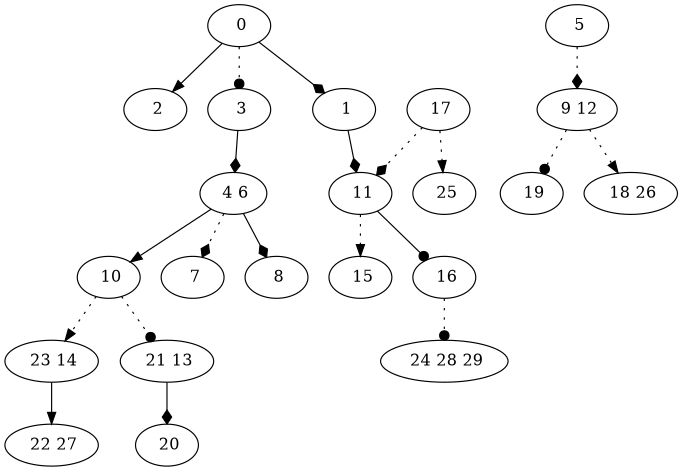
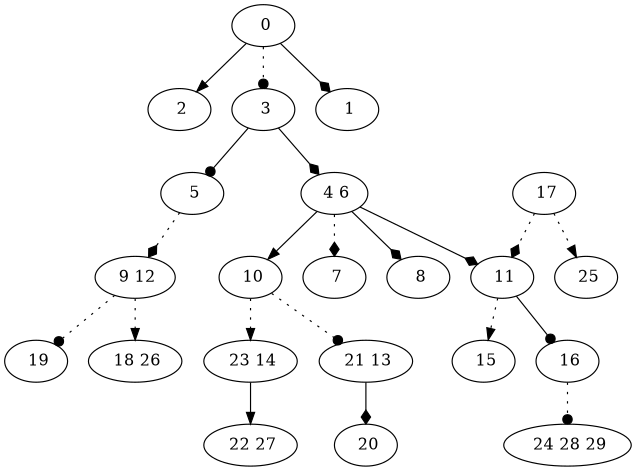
  digraph {
    edge [arrowhead=diamond style=dotted]
    " 0"
    " 2"
    " 3"
    " 1"
    " 5"
    " 4 6"
    " 9 12"
    " 10"
    " 11"
    " 7"
    " 8"
    " 19"
    " 18 26"
    " 23 14"
    " 21 13"
    " 15"
    " 16"
    " 22 27"
    " 20"
    " 24 28 29"
    " 17"
    " 25"
    " 0" -> " 2" [arrowhead=normal style=solid]
    " 0" -> " 3" [arrowhead=dot]
    " 0" -> " 1" [style=solid]
+   " 3" -> " 5" [arrowhead=dot style=solid]
    " 3" -> " 4 6" [style=solid]
    " 5" -> " 9 12"
    " 4 6" -> " 10" [arrowhead=normal style=solid]
-   " 1" -> " 11" [style=solid]
+   " 4 6" -> " 11" [style=solid]
    " 4 6" -> " 7"
    " 4 6" -> " 8" [style=solid]
    " 9 12" -> " 19" [arrowhead=dot]
    " 9 12" -> " 18 26" [arrowhead=normal]
    " 10" -> " 23 14" [arrowhead=normal]
    " 10" -> " 21 13" [arrowhead=dot]
    " 11" -> " 15" [arrowhead=normal]
    " 11" -> " 16" [arrowhead=dot style=solid]
    " 23 14" -> " 22 27" [arrowhead=normal style=solid]
    " 21 13" -> " 20" [style=solid]
    " 16" -> " 24 28 29" [arrowhead=dot]
    " 17" -> " 11"
    " 17" -> " 25" [arrowhead=normal]
  }
